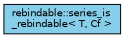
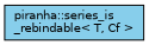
  digraph {
    rankdir=LR
-   n1 [color=black fillcolor=skyblue fontname=Helvetica fontsize=10 height=0.2 label="rebindable::series_is\l_rebindable\< T, Cf \>" shape=record style=filled width=0.4]
+   n1 [color=black fillcolor=skyblue fontname=Helvetica fontsize=10 height=0.2 label="piranha::series_is\l_rebindable\< T, Cf \>" shape=record style=filled width=0.4]
  }
